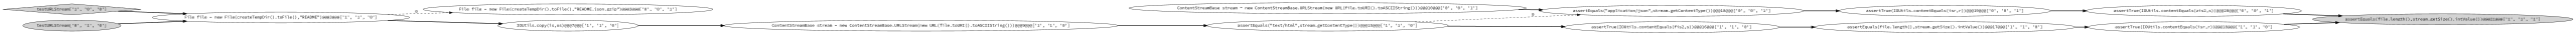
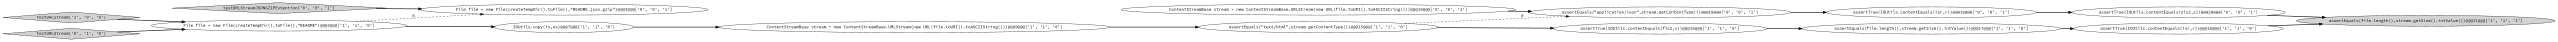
  digraph {
    fontname="Source Code Pro"
    rankdir=LR
    node [fillcolor=white fontname="Source Code Pro" shape=ellipse style=filled]
    edge [fontname="Source Code Pro" style=bold]
    n1 [label="assertTrue(IOUtils.contentEquals(isr,r))@@@19@@@['0', '0', '1']"]
    n2 [label="assertTrue(IOUtils.contentEquals(zis2,s))@@@20@@@['0', '0', '1']"]
    n3 [fillcolor=lightgray label="assertEquals(file.length(),stream.getSize().intValue())@@@21@@@['1', '1', '1']"]
    n4 [label="assertTrue(IOUtils.contentEquals(fis2,s))@@@16@@@['1', '1', '0']"]
    n5 [label="assertEquals(file.length(),stream.getSize().intValue())@@@17@@@['1', '1', '0']"]
    n6 [label="assertTrue(IOUtils.contentEquals(isr,r))@@@18@@@['1', '1', '0']"]
    n7 [label="assertEquals(\"text/html\",stream.getContentType())@@@15@@@['1', '1', '0']"]
    n8 [label="assertEquals(\"application/json\",stream.getContentType())@@@18@@@['0', '0', '1']"]
    n9 [label="ContentStreamBase stream = new ContentStreamBase.URLStream(new URL(file.toURI().toASCIIString()))@@@9@@@['1', '1', '0']"]
    n10 [label="File file = new File(createTempDir().toFile(),\"README.json.gzip\")@@@3@@@['0', '0', '1']"]
    n11 [fillcolor=lightgray label="testURLStream['1', '0', '0']" shape=diamond]
    n12 [label="File file = new File(createTempDir().toFile(),\"README\")@@@3@@@['1', '1', '0']"]
    n13 [label="IOUtils.copy(is,os)@@@7@@@['1', '1', '0']"]
    n14 [label="ContentStreamBase stream = new ContentStreamBase.URLStream(new URL(file.toURI().toASCIIString()))@@@10@@@['0', '0', '1']"]
-   n15 [fillcolor=lightgray label="testURLStream['0', '1', '0']"]
+   n15 [fillcolor=lightgray label="testURLStream['0', '1', '0']" shape=diamond]
+   n16 [fillcolor=lightgray label="testURLStreamJSONGZIPExtention['0', '0', '1']" shape=diamond]
    n1 -> n2
    n2 -> n3
    n4 -> n5
    n5 -> n6
    n6 -> n3
    n7 -> n4
    n7 -> n8 [label=0 style=dashed]
    n8 -> n1
    n9 -> n7
    n11 -> n12
    n12 -> n10 [label=0 style=dashed]
    n12 -> n13
    n13 -> n9
    n14 -> n8
    n15 -> n12
+   n16 -> n10
  }
